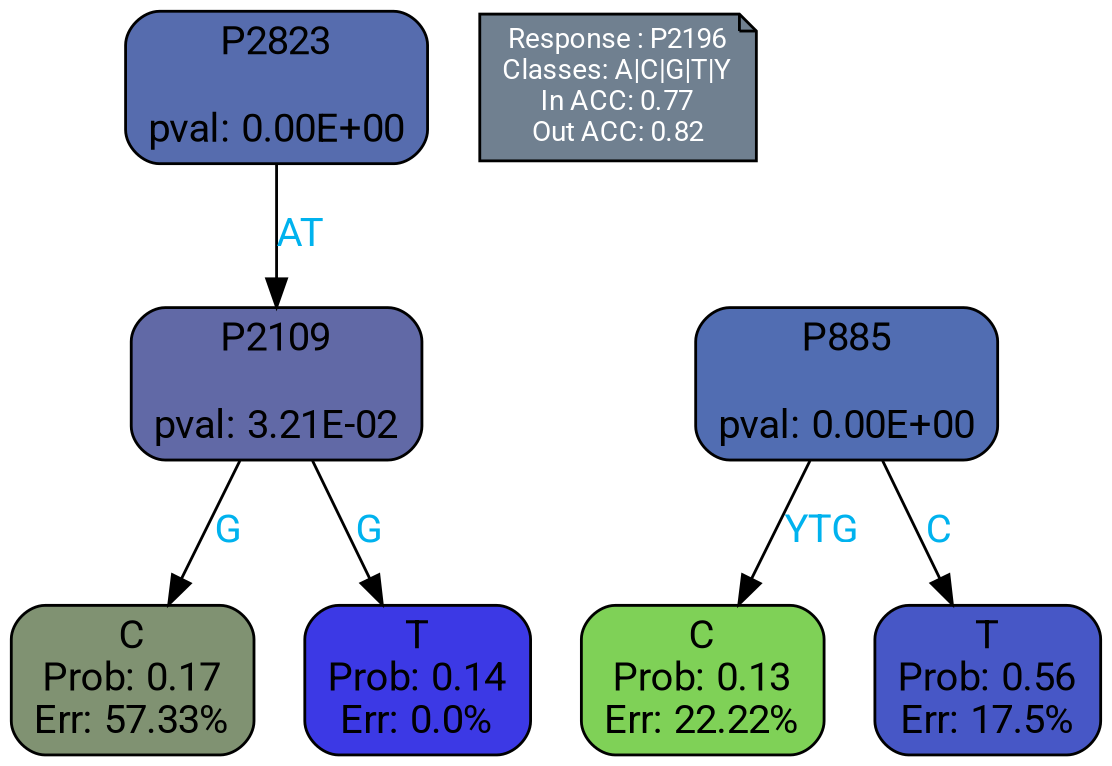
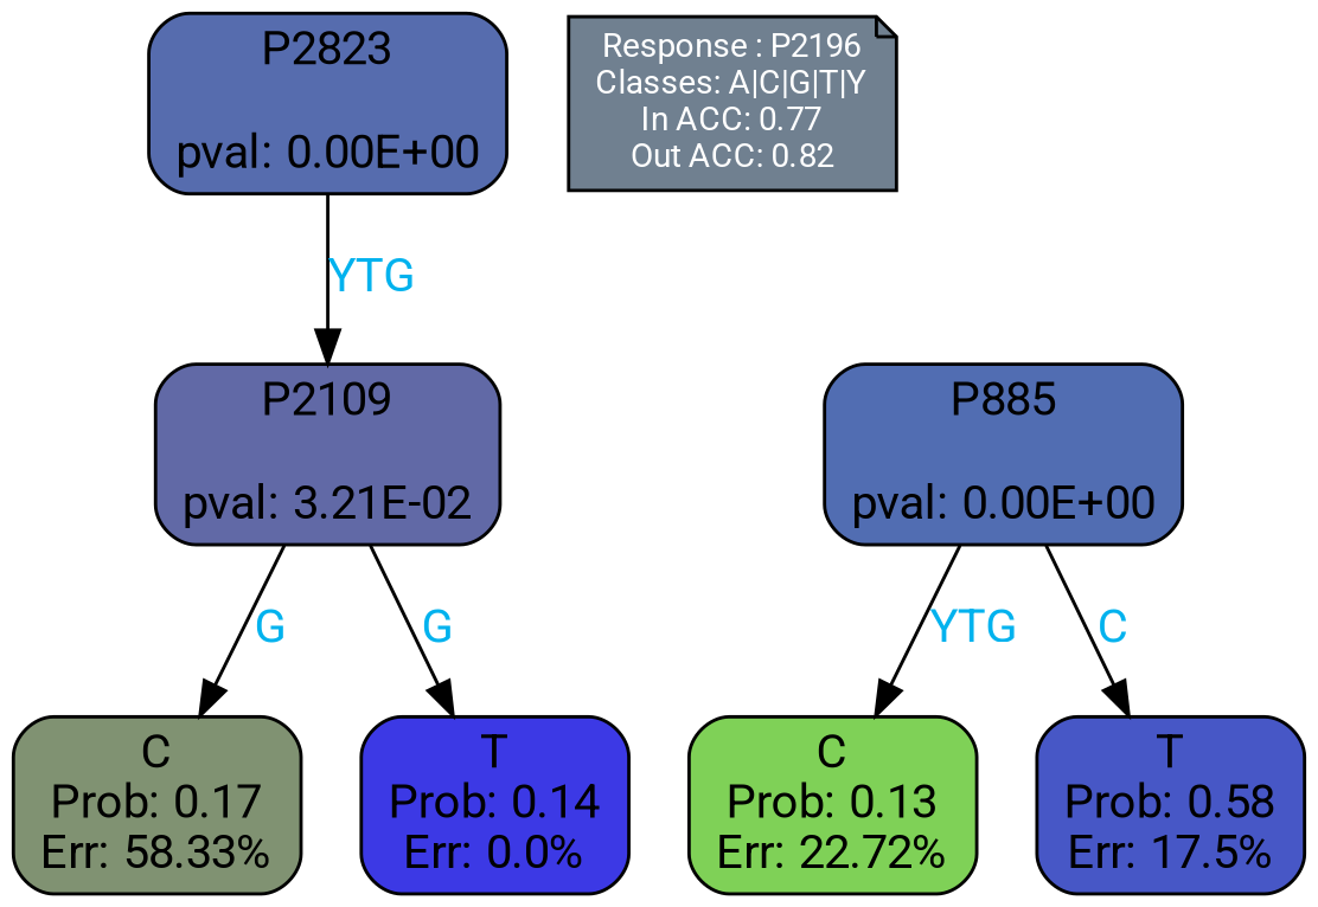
  digraph {
    fontname=Roboto
    ranksep=equally
    splines=polylines
    node [color=black fontname=Roboto shape=box style="filled, rounded"]
    edge [fontcolor=deepskyblue2 fontname=Roboto]
-   n1 [fillcolor="#809272" label="C\nProb: 0.17\nErr: 57.33%"]
+   n1 [fillcolor="#809272" label="C\nProb: 0.17\nErr: 58.33%"]
    n2 [fillcolor="#3c39e5" label="T\nProb: 0.14\nErr: 0.0%"]
-   n3 [fillcolor="#7fd157" label="C\nProb: 0.13\nErr: 22.22%"]
-   n4 [fillcolor="#4757c6" label="T\nProb: 0.56\nErr: 17.5%"]
+   n3 [fillcolor="#7fd157" label="C\nProb: 0.13\nErr: 22.72%"]
+   n4 [fillcolor="#4757c6" label="T\nProb: 0.58\nErr: 17.5%"]
    n5 [align=left fillcolor=slategray fontcolor=white fontsize=10 label="Response : P2196\nClasses: A|C|G|T|Y\nIn ACC: 0.77\nOut ACC: 0.82\n" shape=note style=filled]
    n6 [fillcolor="#566cae" label="P2823\n\npval: 0.00E+00"]
    n7 [fillcolor="#6169a6" label="P2109\n\npval: 3.21E-02"]
    n8 [fillcolor="#516db2" label="P885\n\npval: 0.00E+00"]
    subgraph sub_1 {
      rank=same
      n1
      n2
      n3
      n4
    }
    subgraph sub_2 {
      rank=same
      n5
      n6
    }
-   n6 -> n7 [label=AT]
+   n6 -> n7 [label=YTG]
    n7 -> n1 [label=G]
    n7 -> n2 [label=G]
    n8 -> n3 [label=YTG]
    n8 -> n4 [label=C]
  }
